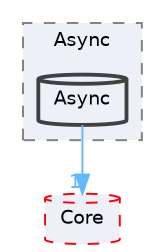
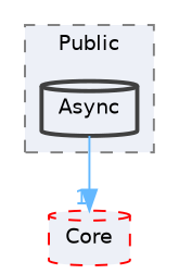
  digraph {
    compound=true
    node [fillcolor="#edf0f7" fontname=Helvetica fontsize=10 shape=cylinder]
    n1 [color=grey25 height=0.2 label=Async style="filled,bold" width=0.4]
    n2 [color=red height=0.2 label=Core style="filled,dashed" width=0.4]
    subgraph cluster_1 {
      bgcolor="#edf0f7"
      fontname=Helvetica
      fontsize=10
-     label=Async
+     label=Public
      pencolor=grey50
      style="filled,dashed"
      n1
    }
    n1 -> n2 [color=steelblue1 fontcolor=steelblue1 fontname=Helvetica fontsize=10 headlabel=1 labeldistance=1.5 labelfontname=Helvetica labelfontsize=10 arrowhead=normal]
  }
